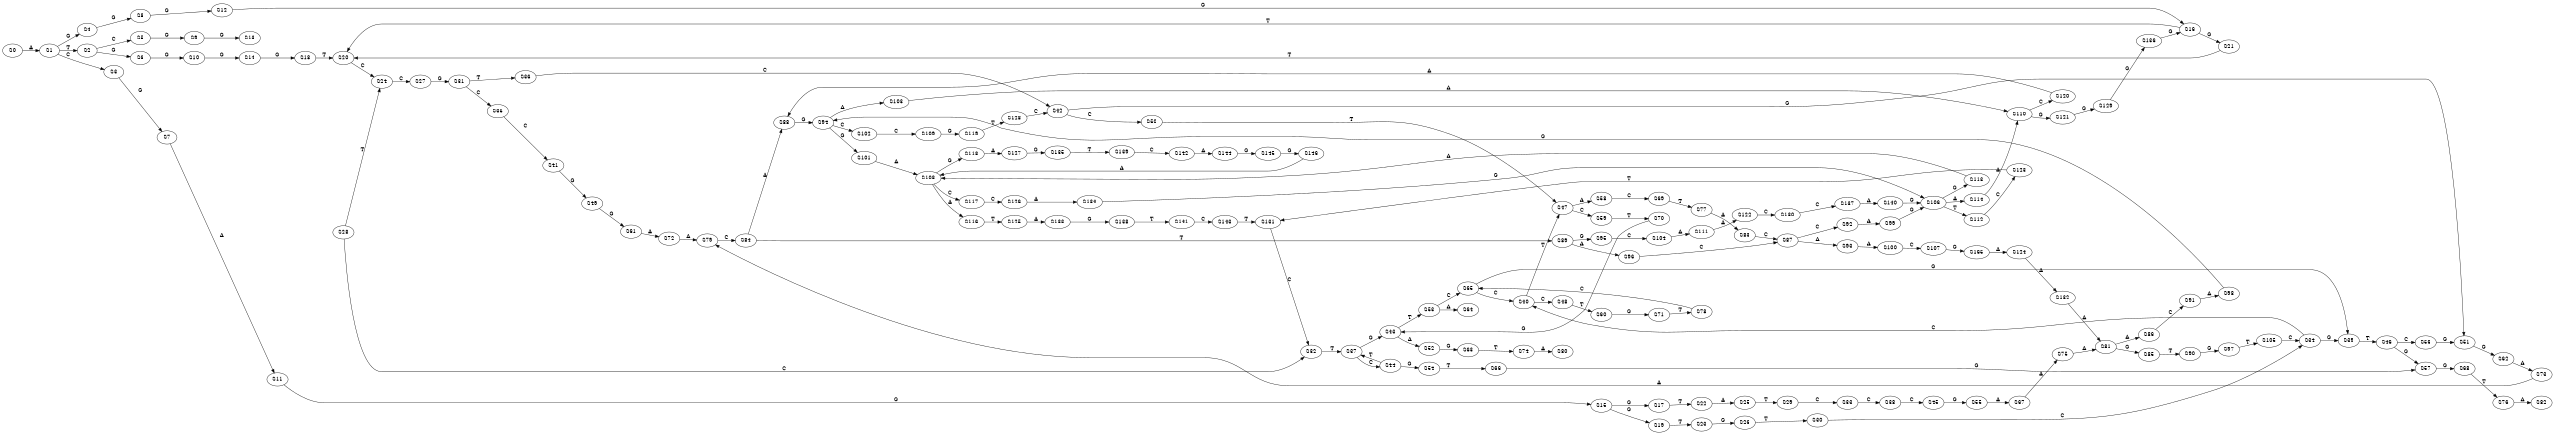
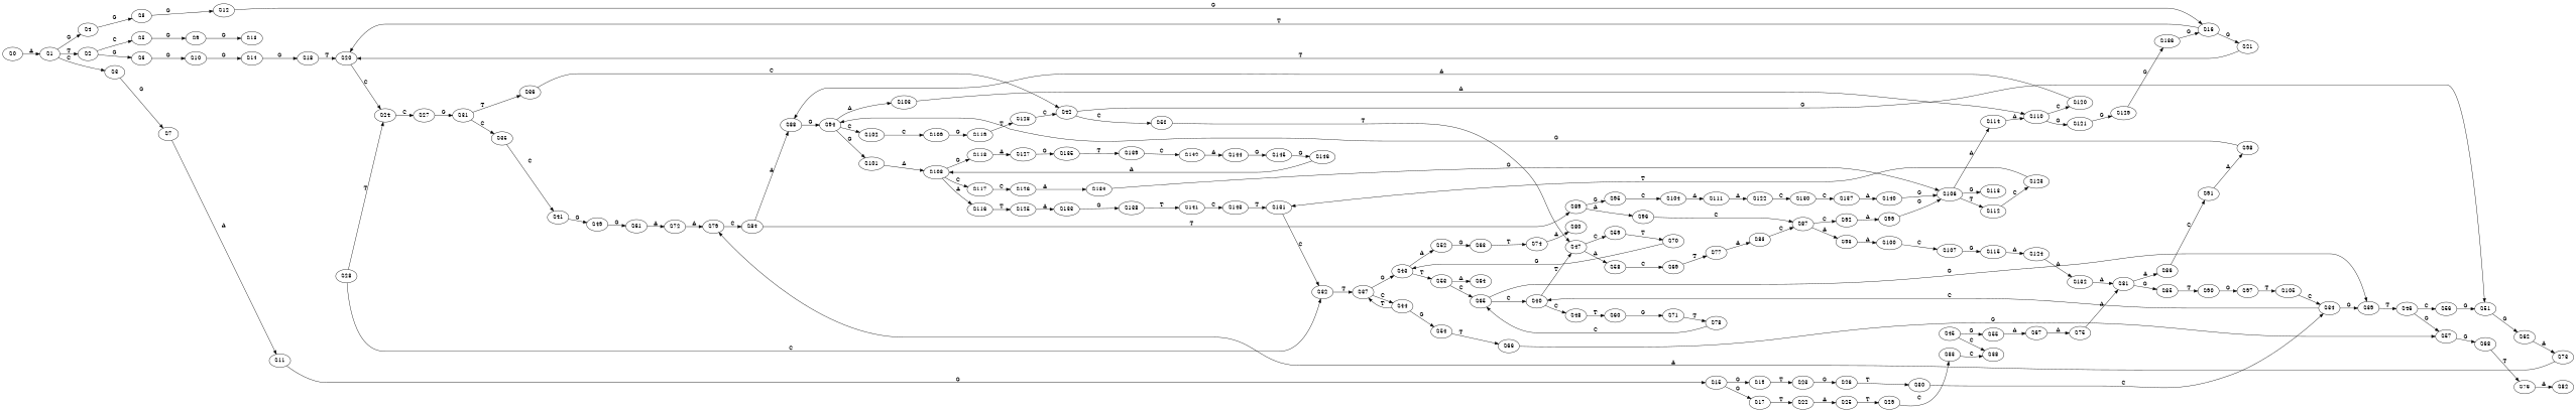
  strict digraph {
    rankdir=LR
    S0
    S1
    S2
    S3
    S4
    S5
    S6
    S7
    S8
    S9
    S10
    S11
    S12
    S13
    S14
    S15
    S16
    S18
    S17
    S19
    S20
    S21
    S22
    S23
    S24
    S25
    S26
    S27
    S29
    S30
    S31
    S28
    S32
    S33
    S34
    S35
    S36
    S37
    S38
    S39
    S40
    S41
    S42
    S43
    S44
    S45
    S46
    S47
    S48
    S49
    S50
    S51
    S52
    S53
    S54
    S55
    S56
    S57
    S58
    S59
    S60
    S61
    S62
    S63
    S64
    S65
    S66
    S67
    S68
    S69
    S70
    S71
    S72
    S73
    S74
    S75
    S76
    S77
    S78
    S79
    S80
    S81
    S82
    S83
    S84
    S85
    S86
    S87
    S88
    S89
    S90
    S91
    S92
    S93
    S94
    S95
    S96
    S97
    S98
    S99
    S100
    S101
    S102
    S103
    S104
    S105
    S106
    S107
    S108
    S109
    S110
    S111
    S112
    S113
    S114
-   S115 [label=S165]
+   S115
    S116
    S117
    S118
    S119
    S120
    S121
    S122
    S123
    S124
    S125
    S126
    S127
    S128
    S129
    S130
    S131
    S132
    S133
    S134
    S135
    S136
    S137
    S138
    S139
    S140
    S141
    S142
    S143
    S144
    S145
    S146
    S0 -> S1 [label=A]
    S1 -> S2 [label=T]
    S1 -> S3 [label=C]
    S1 -> S4 [label=G]
    S2 -> S5 [label=C]
    S2 -> S6 [label=G]
    S3 -> S7 [label=G]
    S4 -> S8 [label=G]
    S5 -> S9 [label=G]
    S6 -> S10 [label=G]
    S7 -> S11 [label=A]
    S8 -> S12 [label=G]
    S9 -> S13 [label=G]
    S10 -> S14 [label=G]
    S11 -> S15 [label=G]
    S12 -> S16 [label=G]
    S14 -> S18 [label=G]
    S15 -> S17 [label=G]
    S15 -> S19 [label=G]
    S16 -> S20 [label=T]
    S16 -> S21 [label=G]
    S18 -> S20 [label=T]
    S17 -> S22 [label=T]
    S19 -> S23 [label=T]
    S20 -> S24 [label=C]
    S21 -> S20 [label=T]
    S22 -> S25 [label=A]
    S23 -> S26 [label=G]
    S24 -> S27 [label=C]
    S25 -> S29 [label=T]
    S26 -> S30 [label=T]
    S27 -> S31 [label=G]
    S29 -> S33 [label=C]
    S30 -> S34 [label=C]
    S31 -> S35 [label=C]
    S31 -> S36 [label=T]
    S28 -> S24 [label=T]
    S28 -> S32 [label=C]
    S32 -> S37 [label=T]
    S33 -> S38 [label=C]
    S34 -> S39 [label=G]
    S34 -> S40 [label=C]
    S35 -> S41 [label=C]
    S36 -> S42 [label=C]
    S37 -> S43 [label=G]
    S37 -> S44 [label=C]
-   S38 -> S45 [label=C]
+   S45 -> S38 [label=C]
    S39 -> S46 [label=T]
    S40 -> S47 [label=T]
    S40 -> S48 [label=C]
    S41 -> S49 [label=G]
    S42 -> S50 [label=C]
    S42 -> S51 [label=G]
    S43 -> S52 [label=A]
    S43 -> S53 [label=T]
    S44 -> S37 [label=T]
    S44 -> S54 [label=G]
    S45 -> S55 [label=G]
    S46 -> S56 [label=C]
    S46 -> S57 [label=G]
    S47 -> S58 [label=A]
    S47 -> S59 [label=C]
    S48 -> S60 [label=T]
    S49 -> S61 [label=G]
    S50 -> S47 [label=T]
    S51 -> S62 [label=G]
    S52 -> S63 [label=G]
    S53 -> S64 [label=A]
    S53 -> S65 [label=C]
    S54 -> S66 [label=T]
    S55 -> S67 [label=A]
    S56 -> S51 [label=G]
    S57 -> S68 [label=G]
    S58 -> S69 [label=C]
    S59 -> S70 [label=T]
    S60 -> S71 [label=G]
    S61 -> S72 [label=A]
    S62 -> S73 [label=A]
    S63 -> S74 [label=T]
    S65 -> S39 [label=G]
    S65 -> S40 [label=C]
    S66 -> S57 [label=G]
    S67 -> S75 [label=A]
    S68 -> S76 [label=T]
    S69 -> S77 [label=T]
    S70 -> S43 [label=G]
    S71 -> S78 [label=T]
    S72 -> S79 [label=A]
    S73 -> S79 [label=A]
    S74 -> S80 [label=A]
    S75 -> S81 [label=A]
    S76 -> S82 [label=A]
    S77 -> S83 [label=A]
    S78 -> S65 [label=C]
    S79 -> S84 [label=C]
    S81 -> S85 [label=G]
    S81 -> S86 [label=A]
    S83 -> S87 [label=C]
    S84 -> S88 [label=A]
    S84 -> S89 [label=T]
    S85 -> S90 [label=T]
    S86 -> S91 [label=C]
    S87 -> S92 [label=C]
    S87 -> S93 [label=A]
    S88 -> S94 [label=G]
    S89 -> S95 [label=G]
    S89 -> S96 [label=A]
    S90 -> S97 [label=G]
    S91 -> S98 [label=A]
    S92 -> S99 [label=A]
    S93 -> S100 [label=A]
    S94 -> S101 [label=G]
    S94 -> S102 [label=C]
    S94 -> S103 [label=A]
    S95 -> S104 [label=C]
    S96 -> S87 [label=C]
    S97 -> S105 [label=T]
    S98 -> S94 [label=G]
    S99 -> S106 [label=G]
    S100 -> S107 [label=C]
    S101 -> S108 [label=A]
    S102 -> S109 [label=C]
    S103 -> S110 [label=A]
    S104 -> S111 [label=A]
    S105 -> S34 [label=C]
    S106 -> S112 [label=T]
    S106 -> S113 [label=G]
    S106 -> S114 [label=A]
    S107 -> S115 [label=G]
    S108 -> S116 [label=A]
    S108 -> S117 [label=C]
    S108 -> S118 [label=G]
    S109 -> S119 [label=G]
    S110 -> S120 [label=C]
    S110 -> S121 [label=G]
    S111 -> S122 [label=A]
    S112 -> S123 [label=C]
-   S113 -> S108 [label=A]
    S114 -> S110 [label=A]
    S115 -> S124 [label=A]
    S116 -> S125 [label=T]
    S117 -> S126 [label=C]
    S118 -> S127 [label=A]
    S119 -> S128 [label=T]
    S120 -> S88 [label=A]
    S121 -> S129 [label=G]
    S122 -> S130 [label=C]
    S123 -> S131 [label=T]
    S124 -> S132 [label=A]
    S125 -> S133 [label=A]
    S126 -> S134 [label=A]
    S127 -> S135 [label=G]
    S128 -> S42 [label=C]
    S129 -> S136 [label=G]
    S130 -> S137 [label=C]
    S131 -> S32 [label=C]
    S132 -> S81 [label=A]
    S133 -> S138 [label=G]
    S134 -> S106 [label=G]
    S135 -> S139 [label=T]
    S136 -> S16 [label=G]
    S137 -> S140 [label=A]
    S138 -> S141 [label=T]
    S139 -> S142 [label=C]
    S140 -> S106 [label=G]
    S141 -> S143 [label=C]
    S142 -> S144 [label=A]
    S143 -> S131 [label=T]
    S144 -> S145 [label=G]
    S145 -> S146 [label=G]
    S146 -> S108 [label=A]
  }
